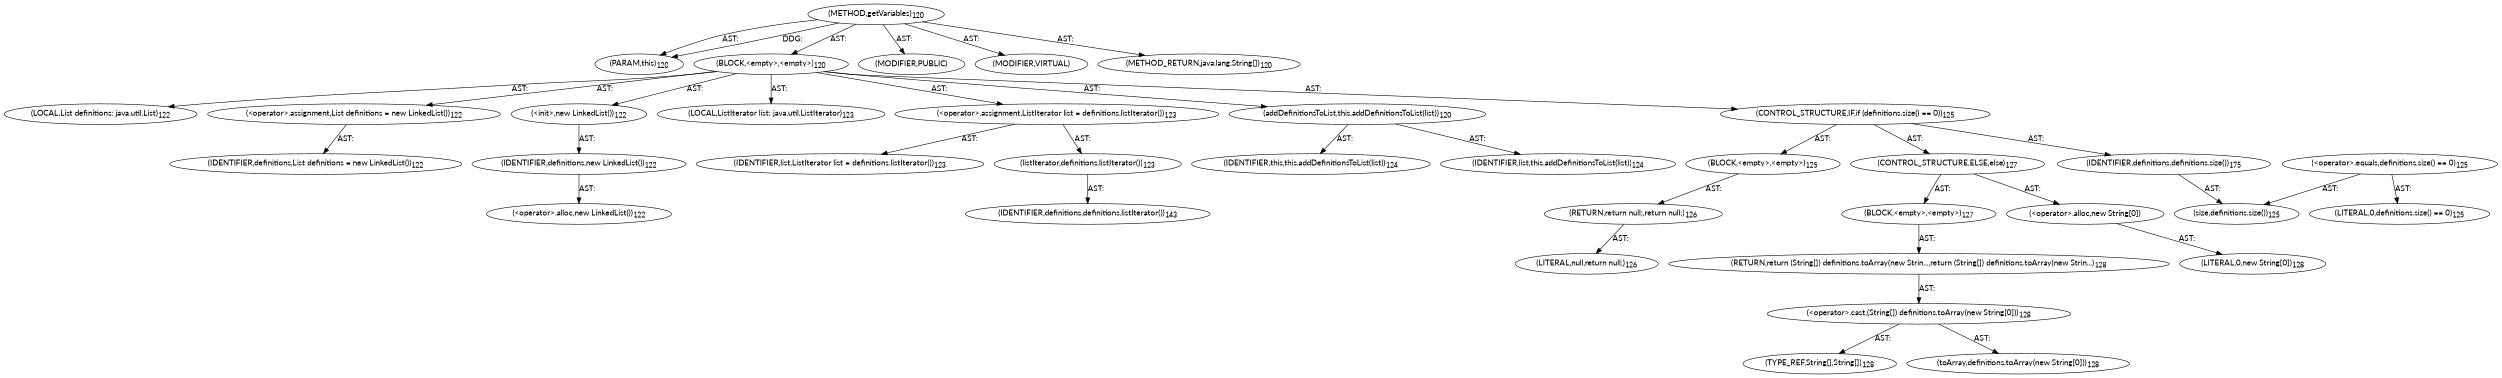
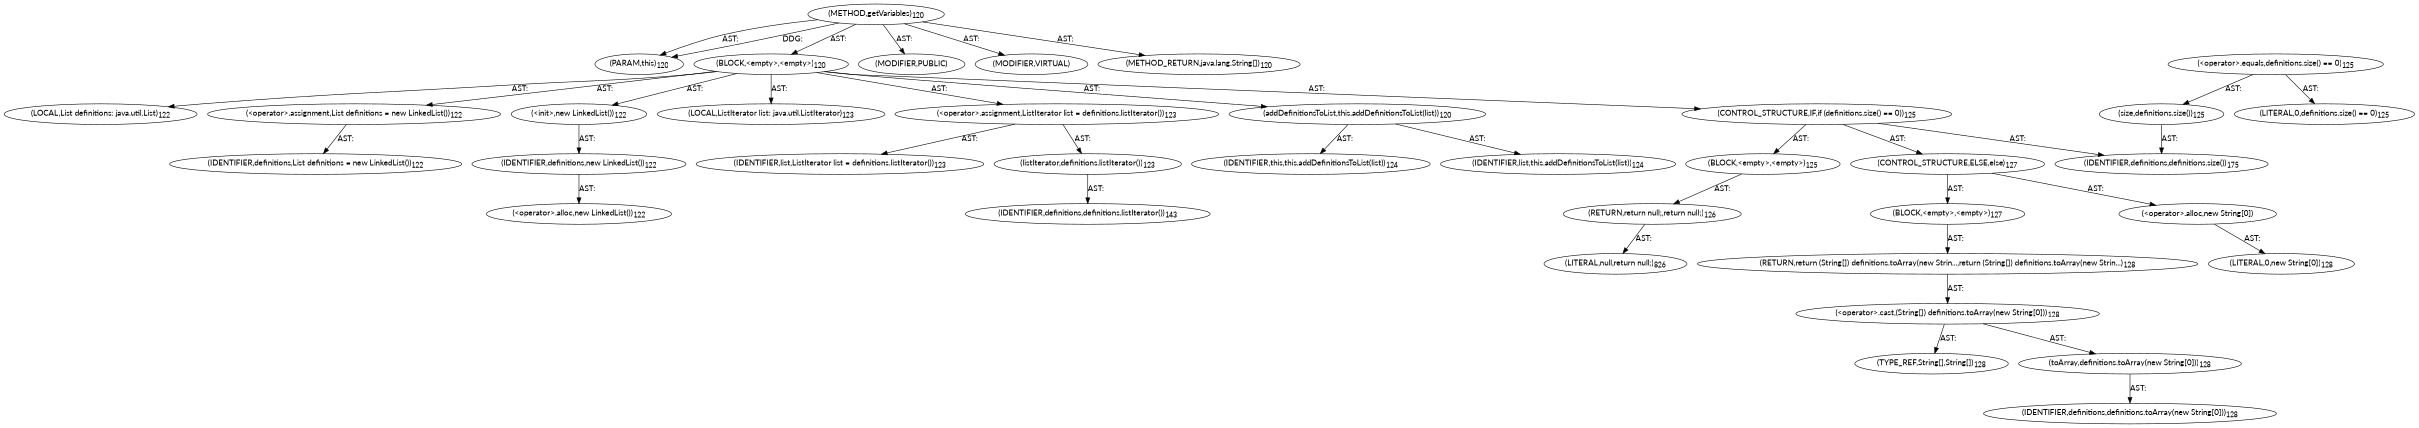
  digraph {
    fontname=Lato
    node [fontname=Lato]
    edge [fontname=Lato]
    n1 [label=<(METHOD,getVariables)<SUB>120</SUB>>]
    n2 [label=<(PARAM,this)<SUB>120</SUB>>]
    n3 [label=<(BLOCK,&lt;empty&gt;,&lt;empty&gt;)<SUB>120</SUB>>]
    n4 [label=<(MODIFIER,PUBLIC)>]
    n5 [label=<(MODIFIER,VIRTUAL)>]
    n6 [label=<(METHOD_RETURN,java.lang.String[])<SUB>120</SUB>>]
    n7 [label=<(LOCAL,List definitions: java.util.List)<SUB>122</SUB>>]
    n8 [label=<(&lt;operator&gt;.assignment,List definitions = new LinkedList())<SUB>122</SUB>>]
    n9 [label=<(&lt;init&gt;,new LinkedList())<SUB>122</SUB>>]
    n10 [label=<(LOCAL,ListIterator list: java.util.ListIterator)<SUB>123</SUB>>]
    n11 [label=<(&lt;operator&gt;.assignment,ListIterator list = definitions.listIterator())<SUB>123</SUB>>]
    n12 [label=<(addDefinitionsToList,this.addDefinitionsToList(list))<SUB>120</SUB>>]
    n13 [label=<(CONTROL_STRUCTURE,IF,if (definitions.size() == 0))<SUB>125</SUB>>]
    n14 [label=<(IDENTIFIER,definitions,List definitions = new LinkedList())<SUB>122</SUB>>]
    n15 [label=<(IDENTIFIER,definitions,new LinkedList())<SUB>122</SUB>>]
    n16 [label=<(IDENTIFIER,list,ListIterator list = definitions.listIterator())<SUB>123</SUB>>]
    n17 [label=<(listIterator,definitions.listIterator())<SUB>123</SUB>>]
    n18 [label=<(IDENTIFIER,this,this.addDefinitionsToList(list))<SUB>124</SUB>>]
    n19 [label=<(IDENTIFIER,list,this.addDefinitionsToList(list))<SUB>124</SUB>>]
    n20 [label=<(BLOCK,&lt;empty&gt;,&lt;empty&gt;)<SUB>125</SUB>>]
    n21 [label=<(CONTROL_STRUCTURE,ELSE,else)<SUB>127</SUB>>]
    n22 [label=<(IDENTIFIER,definitions,definitions.size())<SUB>175</SUB>>]
    n23 [label=<(&lt;operator&gt;.alloc,new LinkedList())<SUB>122</SUB>>]
    n24 [label=<(IDENTIFIER,definitions,definitions.listIterator())<SUB>143</SUB>>]
    n25 [label=<(&lt;operator&gt;.equals,definitions.size() == 0)<SUB>125</SUB>>]
    n26 [label=<(size,definitions.size())<SUB>125</SUB>>]
    n27 [label=<(LITERAL,0,definitions.size() == 0)<SUB>125</SUB>>]
    n28 [label=<(RETURN,return null;,return null;)<SUB>126</SUB>>]
    n29 [label=<(BLOCK,&lt;empty&gt;,&lt;empty&gt;)<SUB>127</SUB>>]
    n30 [label=<(&lt;operator&gt;.alloc,new String[0])>]
-   n31 [label=<(LITERAL,null,return null;)<SUB>126</SUB>>]
+   n31 [label=<(LITERAL,null,return null;)<SUB>826</SUB>>]
    n32 [label=<(RETURN,return (String[]) definitions.toArray(new Strin...,return (String[]) definitions.toArray(new Strin...)<SUB>128</SUB>>]
    n33 [label=<(&lt;operator&gt;.cast,(String[]) definitions.toArray(new String[0]))<SUB>128</SUB>>]
    n34 [label=<(TYPE_REF,String[],String[])<SUB>128</SUB>>]
    n35 [label=<(toArray,definitions.toArray(new String[0]))<SUB>128</SUB>>]
+   n36 [label=<(IDENTIFIER,definitions,definitions.toArray(new String[0]))<SUB>128</SUB>>]
    n37 [label=<(LITERAL,0,new String[0])<SUB>128</SUB>>]
    n1 -> n2 [label="AST: "]
    n1 -> n2 [label="DDG: "]
    n1 -> n3 [label="AST: "]
    n1 -> n4 [label="AST: "]
    n1 -> n5 [label="AST: "]
    n1 -> n6 [label="AST: "]
    n3 -> n7 [label="AST: "]
    n3 -> n8 [label="AST: "]
    n3 -> n9 [label="AST: "]
    n3 -> n10 [label="AST: "]
    n3 -> n11 [label="AST: "]
    n3 -> n12 [label="AST: "]
    n3 -> n13 [label="AST: "]
    n8 -> n14 [label="AST: "]
    n9 -> n15 [label="AST: "]
    n11 -> n16 [label="AST: "]
    n11 -> n17 [label="AST: "]
    n12 -> n18 [label="AST: "]
    n12 -> n19 [label="AST: "]
    n13 -> n20 [label="AST: "]
    n13 -> n21 [label="AST: "]
    n13 -> n22 [label="AST: "]
    n15 -> n23 [label="AST: "]
    n17 -> n24 [label="AST: "]
    n20 -> n28 [label="AST: "]
    n21 -> n29 [label="AST: "]
    n21 -> n30 [label="AST: "]
    n25 -> n26 [label="AST: "]
    n25 -> n27 [label="AST: "]
-   n22 -> n26 [label="AST: "]
+   n26 -> n22 [label="AST: "]
    n28 -> n31 [label="AST: "]
    n29 -> n32 [label="AST: "]
    n30 -> n37 [label="AST: "]
    n32 -> n33 [label="AST: "]
    n33 -> n34 [label="AST: "]
    n33 -> n35 [label="AST: "]
+   n35 -> n36 [label="AST: "]
  }
